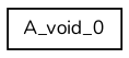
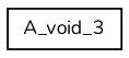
  digraph {
    rankdir=LR
    fontname=Nunito
-   n1 [color=black fillcolor=white fontname=Nunito fontsize=10 height=0.2 label=A_void_0 shape=record style=filled width=0.4]
+   n1 [color=black fillcolor=white fontname=Nunito fontsize=10 height=0.2 label=A_void_3 shape=record style=filled width=0.4]
  }
